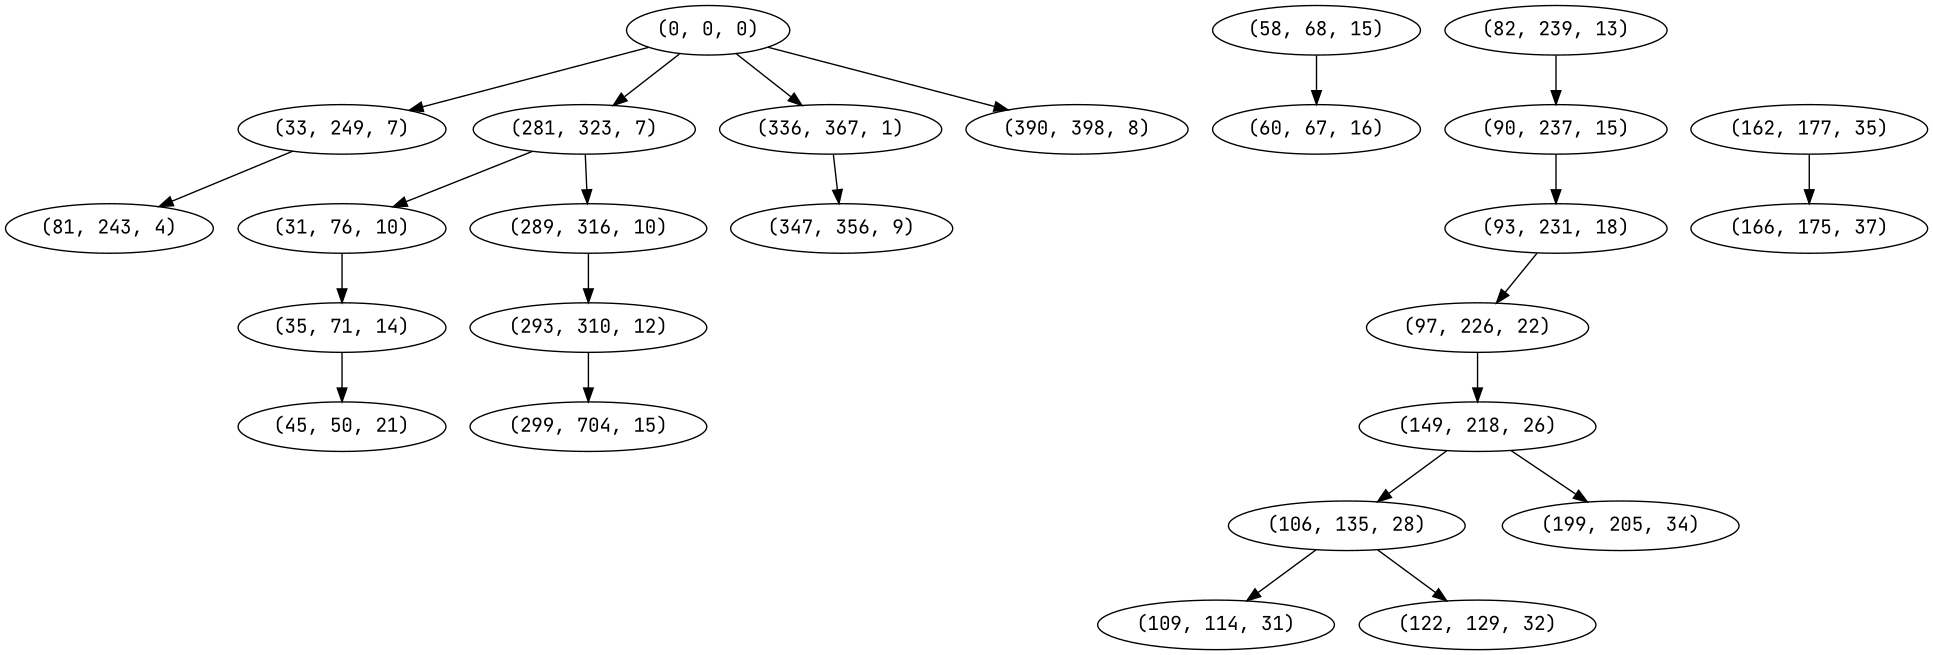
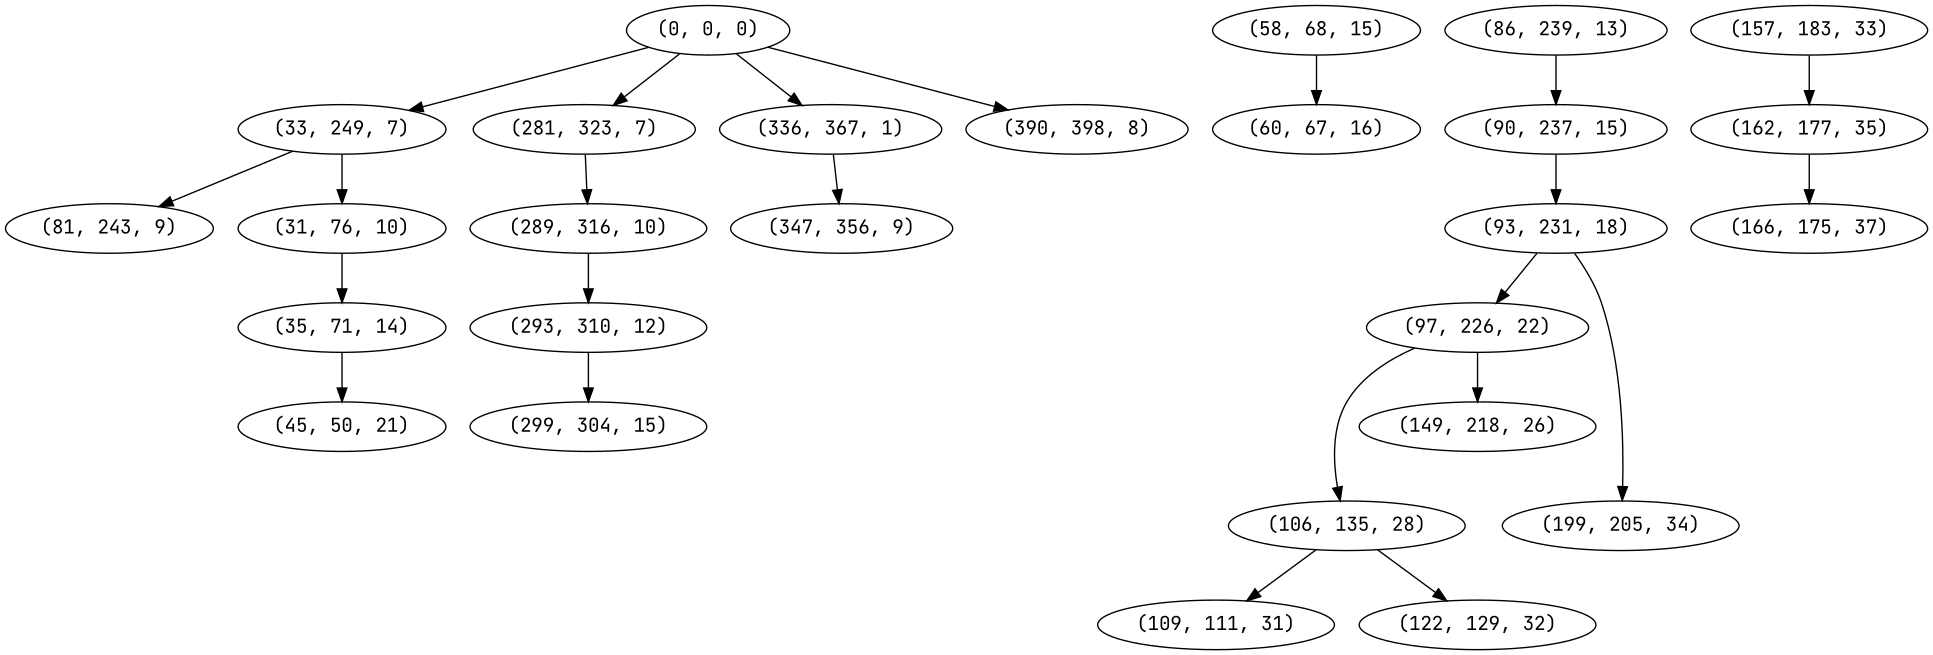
  digraph {
    fontname="JetBrains Mono"
    node [fontname="JetBrains Mono"]
    edge [fontname="JetBrains Mono"]
    n1 [label="(33, 249, 7)"]
    "(0, 0, 0)"
    "(281, 323, 7)"
    "(336, 367, 1)"
    "(390, 398, 8)"
    "(31, 76, 10)"
-   "(81, 243, 9)" [label="(81, 243, 4)"]
+   "(81, 243, 9)"
    "(289, 316, 10)"
    "(347, 356, 9)"
    "(35, 71, 14)"
    "(45, 50, 21)"
    "(58, 68, 15)"
    "(60, 67, 16)"
-   "(86, 239, 13)" [label="(82, 239, 13)"]
+   "(86, 239, 13)"
    "(90, 237, 15)"
    "(93, 231, 18)"
    "(97, 226, 22)"
    "(106, 135, 28)"
    "(149, 218, 26)"
-   "(109, 114, 31)"
+   "(109, 114, 31)" [label="(109, 111, 31)"]
    "(122, 129, 32)"
    "(199, 205, 34)"
+   "(157, 183, 33)"
    "(162, 177, 35)"
    "(166, 175, 37)"
    "(293, 310, 12)"
-   "(299, 304, 15)" [label="(299, 704, 15)"]
-   "(281, 323, 7)" -> "(31, 76, 10)"
+   "(299, 304, 15)"
+   n1 -> "(31, 76, 10)"
    n1 -> "(81, 243, 9)"
    "(0, 0, 0)" -> n1
    "(0, 0, 0)" -> "(281, 323, 7)"
    "(0, 0, 0)" -> "(336, 367, 1)"
    "(0, 0, 0)" -> "(390, 398, 8)"
    "(281, 323, 7)" -> "(289, 316, 10)"
    "(336, 367, 1)" -> "(347, 356, 9)"
    "(31, 76, 10)" -> "(35, 71, 14)"
    "(289, 316, 10)" -> "(293, 310, 12)"
    "(35, 71, 14)" -> "(45, 50, 21)"
    "(58, 68, 15)" -> "(60, 67, 16)"
    "(86, 239, 13)" -> "(90, 237, 15)"
    "(90, 237, 15)" -> "(93, 231, 18)"
    "(93, 231, 18)" -> "(97, 226, 22)"
-   "(149, 218, 26)" -> "(106, 135, 28)"
+   "(97, 226, 22)" -> "(106, 135, 28)"
    "(97, 226, 22)" -> "(149, 218, 26)"
    "(106, 135, 28)" -> "(109, 114, 31)"
    "(106, 135, 28)" -> "(122, 129, 32)"
-   "(149, 218, 26)" -> "(199, 205, 34)"
+   "(93, 231, 18)" -> "(199, 205, 34)"
+   "(157, 183, 33)" -> "(162, 177, 35)"
    "(162, 177, 35)" -> "(166, 175, 37)"
    "(293, 310, 12)" -> "(299, 304, 15)"
  }
